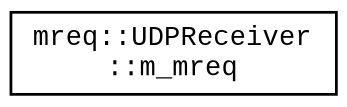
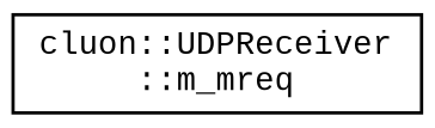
  digraph {
    rankdir=LR
    fontname="Liberation Mono"
-   n1 [color=black fillcolor=white fontname="Liberation Mono" fontsize=10 height=0.2 label="mreq::UDPReceiver\l::m_mreq" shape=record style=filled width=0.4]
+   n1 [color=black fillcolor=white fontname="Liberation Mono" fontsize=10 height=0.2 label="cluon::UDPReceiver\l::m_mreq" shape=record style=filled width=0.4]
  }
